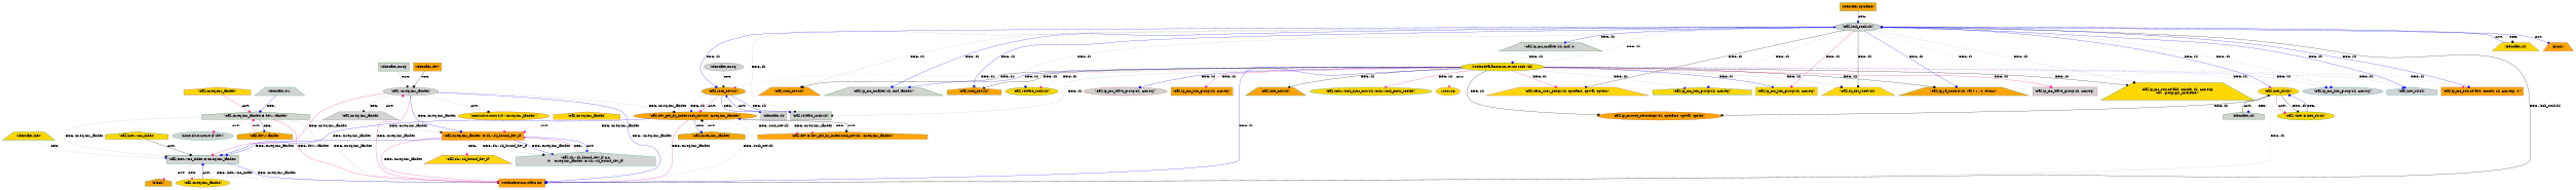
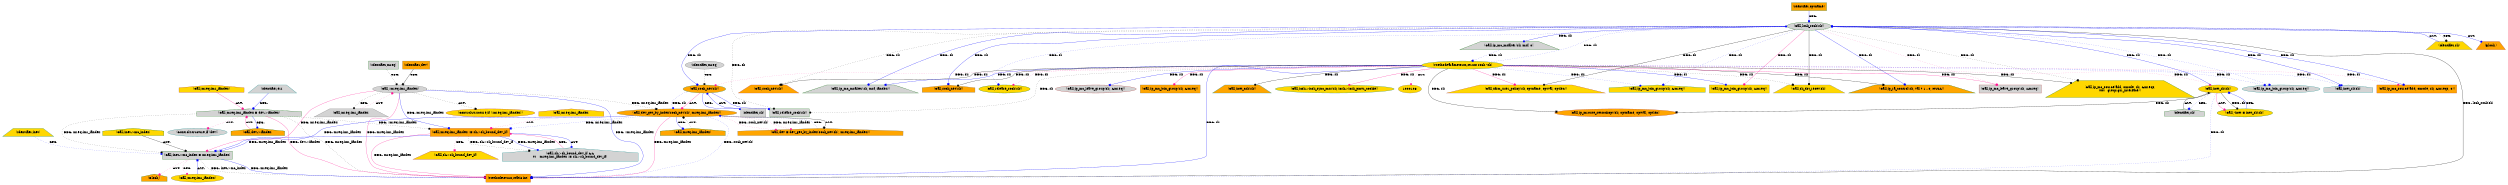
  digraph {
    node [color=darkgreen fillcolor=lightgrey shape=ellipse style=filled]
    edge [arrowhead=box color=blue style=solid]
    n1 [label="(Call,inet->mc_index = mreq.imr_ifindex)" shape=box]
    n2 [color=brown fillcolor=orange label="(MethodReturn,static int)" shape=box]
    n3 [fillcolor=orange label="(Block,)" shape=house]
    n4 [color=gray40 fillcolor=gold label="(Call,mreq.imr_ifindex)"]
    n5 [color=gray40 label="(Call,!mreq.imr_ifindex)"]
    n6 [color=gray40 fillcolor=orange label="(Call,dev_get_by_index(sock_net(sk), mreq.imr_ifindex))"]
    n7 [color=brown fillcolor=orange label="(Call,mreq.imr_ifindex != sk->sk_bound_dev_if)" shape=box]
    n8 [color=gray40 label="(Call,mreq.imr_ifindex)" shape=trapezium]
    n9 [color=brown fillcolor=gold label="(ControlStructure,if (!mreq.imr_ifindex))"]
    n10 [color=gray40 fillcolor=orange label="(Call,dev = dev_get_by_index(sock_net(sk), mreq.imr_ifindex))" shape=house]
    n11 [fillcolor=orange label="(Call,mreq.imr_ifindex)" shape=house]
    n12 [color=teal label="(Call,sk->sk_bound_dev_if &&\n\t\t    mreq.imr_ifindex != sk->sk_bound_dev_if)" shape=house]
    n13 [color=brown fillcolor=gold label="(Call,sk->sk_bound_dev_if)" shape=trapezium]
    n14 [color=teal fillcolor=orange label="(Call,sock_net(sk))"]
    n15 [color=gray40 label="(Identifier,sk)" shape=box]
    n16 [label="(Call,release_sock(sk))" shape=box]
    n17 [label="(Call,lock_sock(sk))"]
    n18 [color=teal label="(Call,ip_mc_join_group(sk, &mreq))"]
    n19 [fillcolor=gold label="(Call,release_sock(sk))"]
    n20 [color=brown fillcolor=orange label="(Call,sock_net(sk))" shape=trapezium]
    n21 [color=gray40 fillcolor=gold label="(Identifier,sk)" shape=trapezium]
    n22 [color=brown fillcolor=orange label="(Call,ip_mc_source(add, omode, sk, &mreqs, 0))" shape=box]
    n23 [fillcolor=orange label="(Call,ip_ra_control(sk, val ? 1 : 0, NULL))" shape=trapezium]
    n24 [color=teal fillcolor=gold label="(Call,ip_mc_join_group(sk, &mreq))" shape=house]
    n25 [fillcolor=gold label="(Call,ip_mc_source(add, omode, sk, &mreqs,\n\t\t\t\t   greqs.gsr_interface))" shape=trapezium]
    n26 [label="(Call,ip_mc_msfilter(sk, msf, ifindex))" shape=trapezium]
    n27 [color=brown fillcolor=orange label="(Block,)" shape=trapezium]
    n28 [color=gray40 fillcolor=orange label="(Call,sock_net(sk))" shape=house]
    n29 [color=gray40 fillcolor=gold label="(Call,ip_mc_join_group(sk, &mreq))" shape=box]
    n30 [label="(Call,ip_mc_msfilter(sk, msf, 0))" shape=trapezium]
    n31 [color=gray40 fillcolor=gold label="(Call,sk_dst_reset(sk))" shape=trapezium]
    n32 [color=brown label="(Call,ip_mc_leave_group(sk, &mreq))" shape=box]
    n33 [color=teal label="(Call,inet_sk(sk))" shape=house]
    n34 [color=brown fillcolor=gold label="(Call,xfrm_user_policy(sk, optname, optval, optlen))" shape=trapezium]
    n35 [color=teal fillcolor=gold label="(MethodParameterIn,struct sock *sk)"]
    n36 [color=gray40 fillcolor=gold label="(Call,inet_sk(sk))"]
    n37 [fillcolor=gold label="(Call,*inet = inet_sk(sk))"]
    n38 [label="(Identifier,sk)" shape=house]
    n39 [color=brown fillcolor=orange label="(Call,ip_mroute_setsockopt(sk, optname, optval, optlen))"]
    n40 [color=brown label="(Call,ip_mc_leave_group(sk, &mreq))"]
    n41 [color=gray40 fillcolor=orange label="(Call,ip_mc_join_group(sk, &mreq))" shape=box]
    n42 [color=teal fillcolor=orange label="(Call,inet_csk(sk))" shape=trapezium]
    n43 [color=teal fillcolor=gold label="(Call,icsk->icsk_sync_mss(sk, icsk->icsk_pmtu_cookie))"]
    1000108 [color=gray40 fillcolor=gold]
    n45 [label="(Call,mreq.imr_ifindex = dev->ifindex)" shape=house]
    n46 [fillcolor=orange label="(Call,dev->ifindex)" shape=house]
    n47 [color=teal label="(ControlStructure,if (dev))"]
    n48 [color=gray40 fillcolor=orange label="(Identifier,dev)" shape=box]
    n49 [color=teal fillcolor=gold label="(Identifier,inet)" shape=trapezium]
    n50 [color=brown fillcolor=gold label="(Call,mreq.imr_ifindex)" shape=house]
    n51 [fillcolor=gold label="(Call,inet->mc_index)" shape=house]
    n52 [color=gray40 label="(Identifier,mreq)"]
    n53 [color=teal label="(Identifier,err)" shape=trapezium]
    n54 [color=teal fillcolor=orange label="(Identifier,optname)" shape=box]
    n55 [label="(Identifier,mreq)" shape=box]
    n56 [color=brown fillcolor=gold label="(Call,mreq.imr_ifindex)" shape=house]
    n1 -> n2 [arrowhead=dot color=black label="DDG: inet->mc_index" style=dotted]
    n1 -> n2 [label="DDG: mreq.imr_ifindex"]
    n1 -> n3 [color=deeppink label="AST: " style=dotted]
    n1 -> n4 [arrowhead=dot color=deeppink label="CFG: " style=dotted]
    n4 -> n1 [label="AST: "]
    n5 -> n1 [color=deeppink label="DDG: mreq.imr_ifindex"]
    n5 -> n2 [color=deeppink label="DDG: mreq.imr_ifindex"]
    n5 -> n2 [arrowhead=dot label="DDG: !mreq.imr_ifindex"]
    n5 -> n6 [color=black label="DDG: mreq.imr_ifindex" style=dotted]
    n5 -> n7 [label="DDG: mreq.imr_ifindex"]
    n5 -> n8 [arrowhead=dot color=black label="CFG: " style=dotted]
    n5 -> n9 [color=black label="AST: " style=dotted]
    n6 -> n1 [label="DDG: mreq.imr_ifindex"]
    n6 -> n2 [arrowhead=dot label="DDG: sock_net(sk)" style=dotted]
    n6 -> n2 [arrowhead=dot color=deeppink label="DDG: mreq.imr_ifindex"]
-   n6 -> n7 [color=deeppink label="DDG: mreq.imr_ifindex" style=dotted]
+   n6 -> n7 [label="DDG: mreq.imr_ifindex" style=dotted]
    n6 -> n10 [color=black label="AST: "]
    n6 -> n10 [arrowhead=dot color=deeppink label="DDG: sock_net(sk)" style=dotted]
    n6 -> n10 [arrowhead=dot color=deeppink label="DDG: mreq.imr_ifindex" style=dotted]
    n6 -> n11 [label="CFG: "]
    n7 -> n1 [label="DDG: mreq.imr_ifindex"]
    n7 -> n2 [color=deeppink label="DDG: mreq.imr_ifindex"]
    n7 -> n12 [arrowhead=dot label="AST: "]
    n7 -> n12 [color=black label="DDG: sk->sk_bound_dev_if" style=dotted]
    n7 -> n12 [arrowhead=dot label="DDG: mreq.imr_ifindex"]
    n7 -> n13 [color=deeppink label="CFG: " style=dotted]
    n8 -> n5 [color=deeppink label="AST: " style=dotted]
    n10 -> n6 [arrowhead=dot label="CFG: " style=dotted]
    n11 -> n6 [color=black label="AST: " style=dotted]
    n12 -> n7 [arrowhead=dot color=deeppink label="CFG: "]
    n14 -> n6 [color=deeppink label="AST: "]
    n14 -> n6 [arrowhead=dot label="DDG: sk" style=dotted]
    n14 -> n15 [arrowhead=dot label="CFG: "]
    n14 -> n16 [label="DDG: sk"]
    n15 -> n14 [arrowhead=dot label="AST: "]
    n17 -> n2 [color=black label="DDG: lock_sock(sk)"]
    n17 -> n14 [label="DDG: sk"]
    n17 -> n16 [arrowhead=dot color=black label="DDG: sk" style=dotted]
    n17 -> n18 [label="DDG: sk" style=dotted]
    n17 -> n19 [label="DDG: sk" style=dotted]
    n17 -> n20 [arrowhead=dot color=black label="DDG: sk" style=dotted]
    n17 -> n21 [color=black label="CFG: " style=dotted]
    n17 -> n22 [label="DDG: sk"]
    n17 -> n23 [label="DDG: sk"]
    n17 -> n24 [label="DDG: sk" style=dotted]
    n17 -> n25 [color=black label="DDG: sk" style=dotted]
    n17 -> n26 [label="DDG: sk"]
    n17 -> n27 [arrowhead=dot label="AST: "]
    n17 -> n28 [label="DDG: sk"]
    n17 -> n29 [color=deeppink label="DDG: sk"]
    n17 -> n30 [arrowhead=dot label="DDG: sk"]
    n17 -> n31 [color=black label="DDG: sk"]
    n17 -> n32 [arrowhead=dot color=deeppink label="DDG: sk" style=dotted]
    n17 -> n33 [arrowhead=dot label="DDG: sk"]
    n17 -> n34 [arrowhead=dot color=black label="DDG: sk"]
    n21 -> n17 [arrowhead=dot label="AST: "]
    n30 -> n35 [label="DDG: sk" style=dotted]
    n35 -> n2 [arrowhead=dot label="DDG: sk"]
    n35 -> n14 [arrowhead=dot color=deeppink label="DDG: sk" style=dotted]
    n35 -> n16 [arrowhead=dot color=black label="DDG: sk" style=dotted]
    n35 -> n17 [arrowhead=dot label="DDG: sk" style=dotted]
    n35 -> n18 [label="DDG: sk" style=dotted]
    n35 -> n19 [arrowhead=dot color=deeppink label="DDG: sk" style=dotted]
    n35 -> n20 [color=black label="DDG: sk"]
    n35 -> n22 [arrowhead=dot color=deeppink label="DDG: sk" style=dotted]
    n35 -> n23 [color=black label="DDG: sk"]
    n35 -> n24 [arrowhead=dot label="DDG: sk" style=dotted]
    n35 -> n25 [arrowhead=dot color=black label="DDG: sk"]
    n35 -> n26 [label="DDG: sk"]
    n35 -> n28 [arrowhead=dot color=black label="DDG: sk"]
    n35 -> n29 [arrowhead=dot label="DDG: sk"]
    n35 -> n31 [color=black label="DDG: sk" style=dotted]
    n35 -> n32 [color=deeppink label="DDG: sk"]
    n35 -> n33 [label="DDG: sk" style=dotted]
    n35 -> n34 [color=deeppink label="DDG: sk"]
    n35 -> n36 [arrowhead=dot color=deeppink label="DDG: sk" style=dotted]
    n35 -> n39 [color=black label="DDG: sk"]
    n35 -> n40 [label="DDG: sk"]
    n35 -> n41 [color=deeppink label="DDG: sk"]
    n35 -> n42 [arrowhead=dot color=black label="DDG: sk"]
    n35 -> n43 [arrowhead=dot color=deeppink label="DDG: sk"]
    n35 -> 1000108 [arrowhead=dot color=deeppink label="AST: " style=dotted]
    n36 -> n2 [label="DDG: sk" style=dotted]
    n36 -> n17 [label="DDG: sk"]
    n36 -> n37 [color=deeppink label="AST: "]
    n36 -> n37 [arrowhead=dot color=black label="DDG: sk"]
    n36 -> n38 [label="CFG: " style=dotted]
    n36 -> n39 [color=black label="DDG: sk"]
    n37 -> n36 [label="CFG: "]
    n38 -> n36 [arrowhead=dot color=black label="AST: "]
    n45 -> n1 [arrowhead=dot color=black label="DDG: mreq.imr_ifindex" style=dotted]
    n45 -> n2 [color=black label="DDG: mreq.imr_ifindex" style=dotted]
    n45 -> n2 [arrowhead=dot color=deeppink label="DDG: dev->ifindex"]
-   n45 -> n7 [arrowhead=dot color=black label="DDG: mreq.imr_ifindex" style=dotted]
+   n45 -> n7 [arrowhead=dot color=black label="DDG: !mreq.imr_ifindex" style=dotted]
    n45 -> n46 [arrowhead=dot label="CFG: "]
    n45 -> n47 [color=deeppink label="AST: " style=dotted]
    n46 -> n45 [color=deeppink label="AST: "]
    n48 -> n5 [color=black label="CFG: "]
    n49 -> n1 [arrowhead=dot label="CFG: " style=dotted]
    n50 -> n7 [color=deeppink label="AST: " style=dotted]
    n51 -> n1 [color=black label="AST: "]
    n52 -> n14 [arrowhead=dot color=black label="CFG: " style=dotted]
    n53 -> n45 [label="CFG: "]
    n54 -> n17 [label="CFG: "]
    n55 -> n5 [arrowhead=dot color=black label="CFG: " style=dotted]
    n56 -> n45 [color=deeppink label="AST: "]
  }
